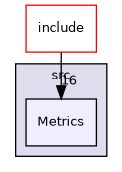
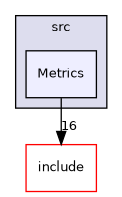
  digraph {
    compound=true
    node [fontname=Helvetica fontsize=10 shape=box style=filled]
    n1 [fillcolor="#eeeeff" label=Metrics pencolor=black]
    n2 [color=red fillcolor=white label=include]
    subgraph cluster_1 {
      bgcolor="#ddddee"
      fontname=Helvetica
      fontsize=10
      label=src
      pencolor=black
      n1
    }
-   n2 -> n1 [headlabel=16 labeldistance=1.5 labelfontname=Helvetica labelfontsize=10]
+   n1 -> n2 [headlabel=16 labeldistance=1.5 labelfontname=Helvetica labelfontsize=10]
  }
